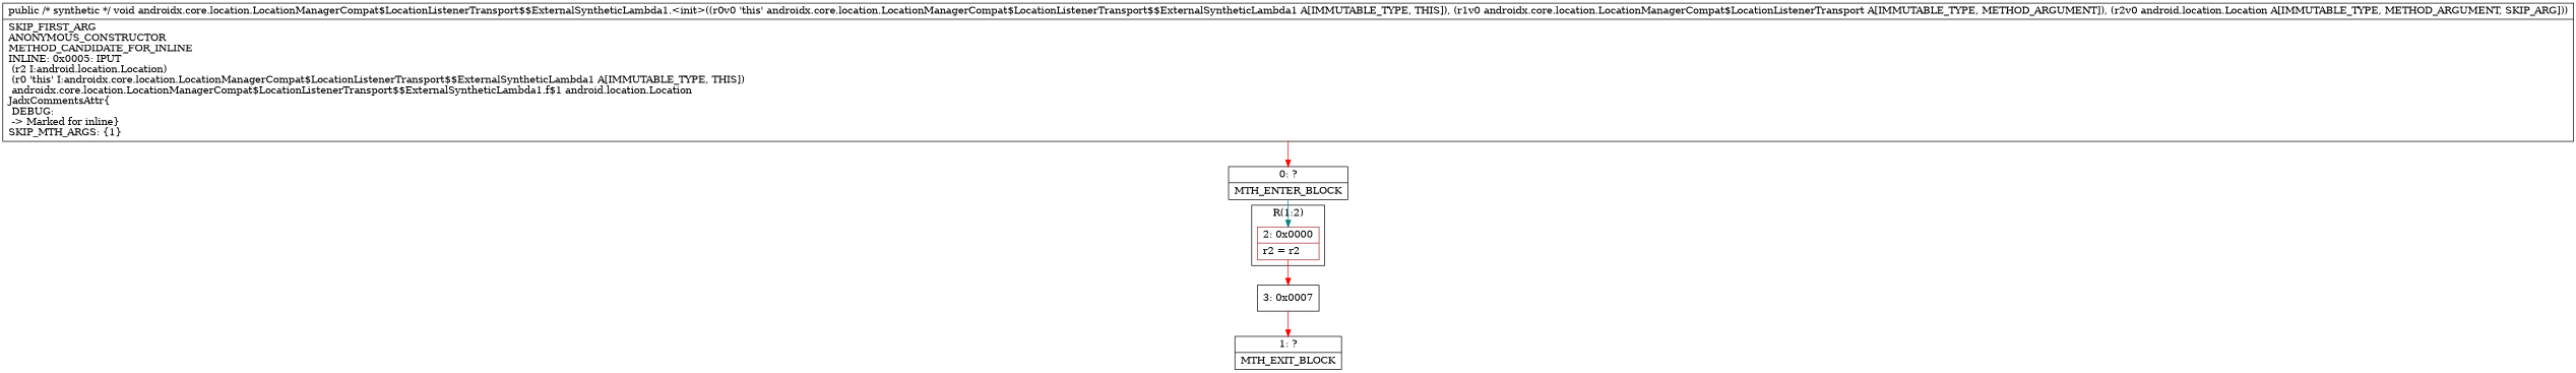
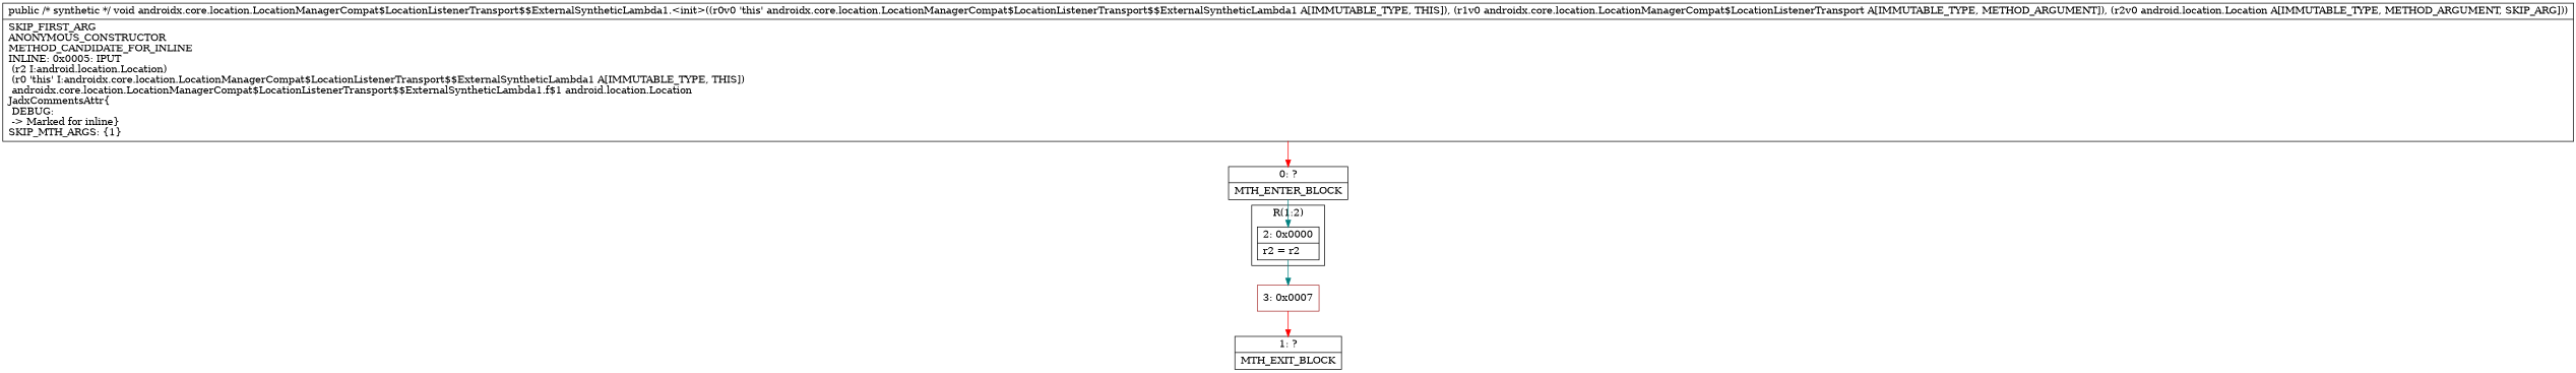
  digraph {
    node [color=black shape=record]
    edge [color=teal]
-   n1 [color=brown label="{2\:\ 0x0000|r2 = r2\l}"]
-   n2 [label="{3\:\ 0x0007}"]
+   n1 [label="{2\:\ 0x0000|r2 = r2\l}"]
+   n2 [color=brown label="{3\:\ 0x0007}"]
    n3 [label="{1\:\ ?|MTH_EXIT_BLOCK\l}"]
    n4 [label="{0\:\ ?|MTH_ENTER_BLOCK\l}"]
    n5 [label="{public \/* synthetic *\/ void androidx.core.location.LocationManagerCompat$LocationListenerTransport$$ExternalSyntheticLambda1.\<init\>((r0v0 'this' androidx.core.location.LocationManagerCompat$LocationListenerTransport$$ExternalSyntheticLambda1 A[IMMUTABLE_TYPE, THIS]), (r1v0 androidx.core.location.LocationManagerCompat$LocationListenerTransport A[IMMUTABLE_TYPE, METHOD_ARGUMENT]), (r2v0 android.location.Location A[IMMUTABLE_TYPE, METHOD_ARGUMENT, SKIP_ARG]))  | SKIP_FIRST_ARG\lANONYMOUS_CONSTRUCTOR\lMETHOD_CANDIDATE_FOR_INLINE\lINLINE: 0x0005: IPUT  \l  (r2 I:android.location.Location)\l  (r0 'this' I:androidx.core.location.LocationManagerCompat$LocationListenerTransport$$ExternalSyntheticLambda1 A[IMMUTABLE_TYPE, THIS])\l androidx.core.location.LocationManagerCompat$LocationListenerTransport$$ExternalSyntheticLambda1.f$1 android.location.Location\lJadxCommentsAttr\{\l DEBUG: \l \-\> Marked for inline\}\lSKIP_MTH_ARGS: \{1\}\l}"]
    subgraph cluster_1 {
      label="R(1:2)"
      n1
    }
-   n1 -> n2 [color=red]
+   n1 -> n2
    n2 -> n3 [color=red]
    n4 -> n1
    n5 -> n4 [color=red]
  }
